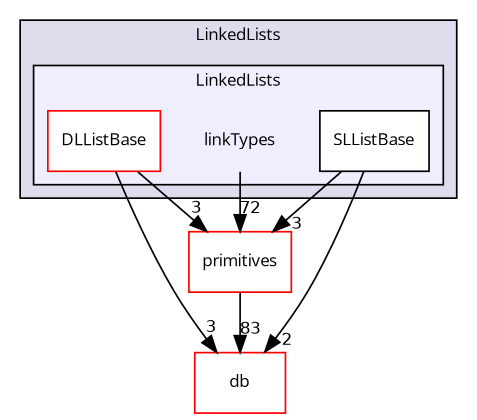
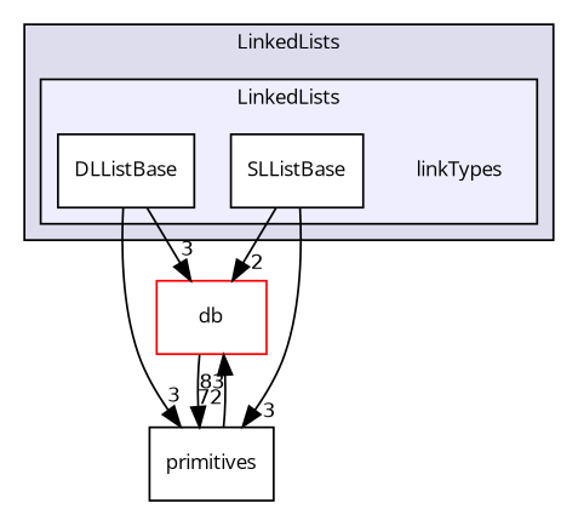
  digraph {
    compound=true
    fontname="Open Sans"
    node [fontname="Open Sans" fontsize=10 shape=box color=black]
    edge [headlabel=3 labeldistance=1.5 labelfontname=Helvetica labelfontsize=10 fontname="Open Sans"]
    n1 [label=linkTypes shape=plaintext color=""]
-   n2 [color=red fillcolor=white label=DLListBase style=filled]
+   n2 [fillcolor=white label=DLListBase style=filled]
    n3 [fillcolor=white label=SLListBase style=filled]
    n4 [color=red label=db]
-   n5 [color=red label=primitives]
+   n5 [label=primitives]
    subgraph cluster_1 {
      bgcolor="#ddddee"
      fontsize=10
      label=LinkedLists
      pencolor=black
      subgraph cluster_2 {
        bgcolor="#eeeeff"
        fontsize=10
        pencolor=black
        n1
        n2
        n3
      }
    }
    n2 -> n4
    n2 -> n5
    n3 -> n4 [headlabel=2]
    n3 -> n5
-   n1 -> n5 [headlabel=72]
+   n4 -> n5 [headlabel=72]
    n5 -> n4 [headlabel=83]
  }
